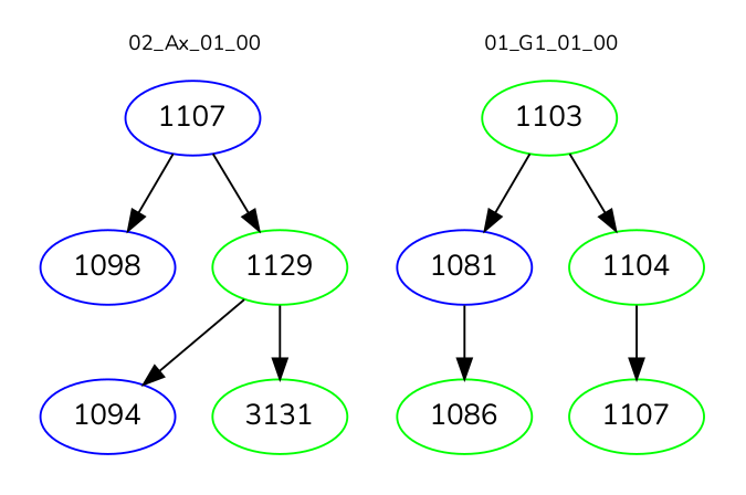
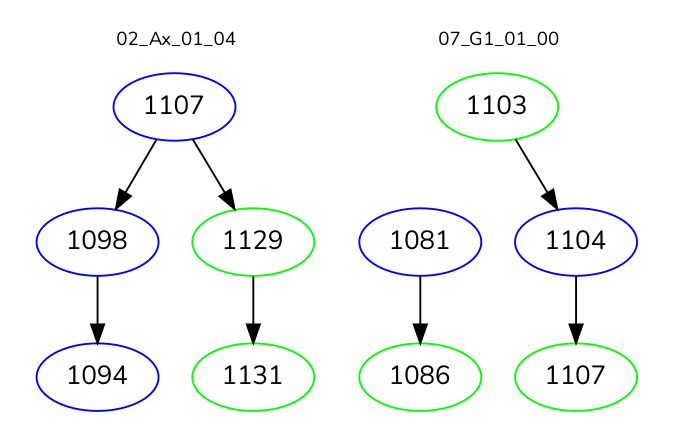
  digraph {
    fontname=Nunito
    node [color=blue fontname=Nunito]
    edge [color=black fontname=Nunito]
    n1 [label=1107]
    n2 [label=1098]
    n3 [color=green label=1129]
    n4 [label=1094]
-   n5 [color=green label=3131]
+   n5 [color=green label=1131]
    n6 [color=green label=1103]
    n7 [label=1081]
-   n8 [color=green label=1104]
+   n8 [label=1104]
    n9 [color=green label=1086]
    n10 [color=green label=1107]
    subgraph cluster_1 {
      color=white
      fontsize=10
-     label="02_Ax_01_00"
+     label="02_Ax_01_04"
      n1
      n2
      n3
      n4
      n5
    }
    subgraph cluster_2 {
      color=white
      fontsize=10
-     label="01_G1_01_00"
+     label="07_G1_01_00"
      n6
      n7
      n8
      n9
      n10
    }
    n1 -> n2
    n1 -> n3
-   n3 -> n4
+   n2 -> n4
    n3 -> n5
-   n6 -> n7
    n6 -> n8
    n7 -> n9
    n8 -> n10
  }
